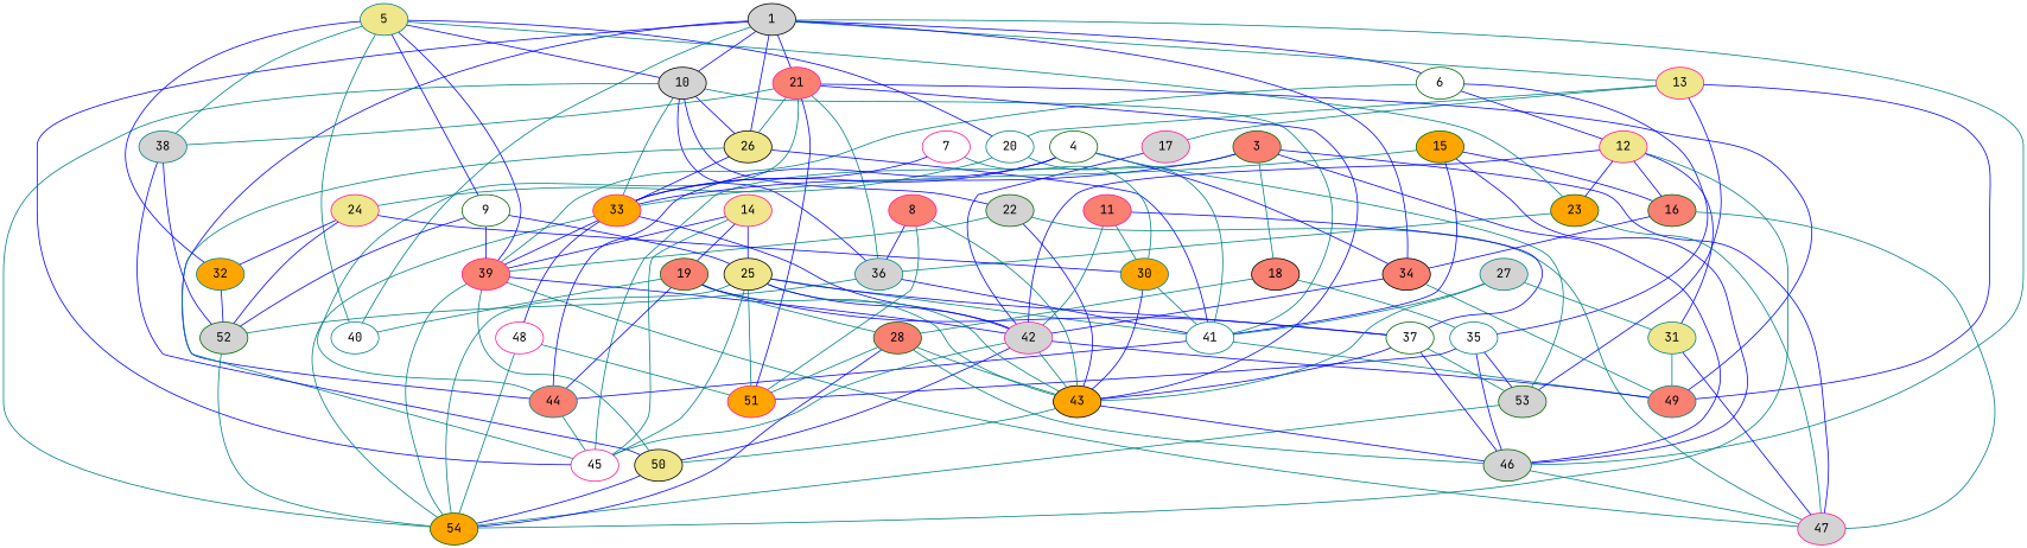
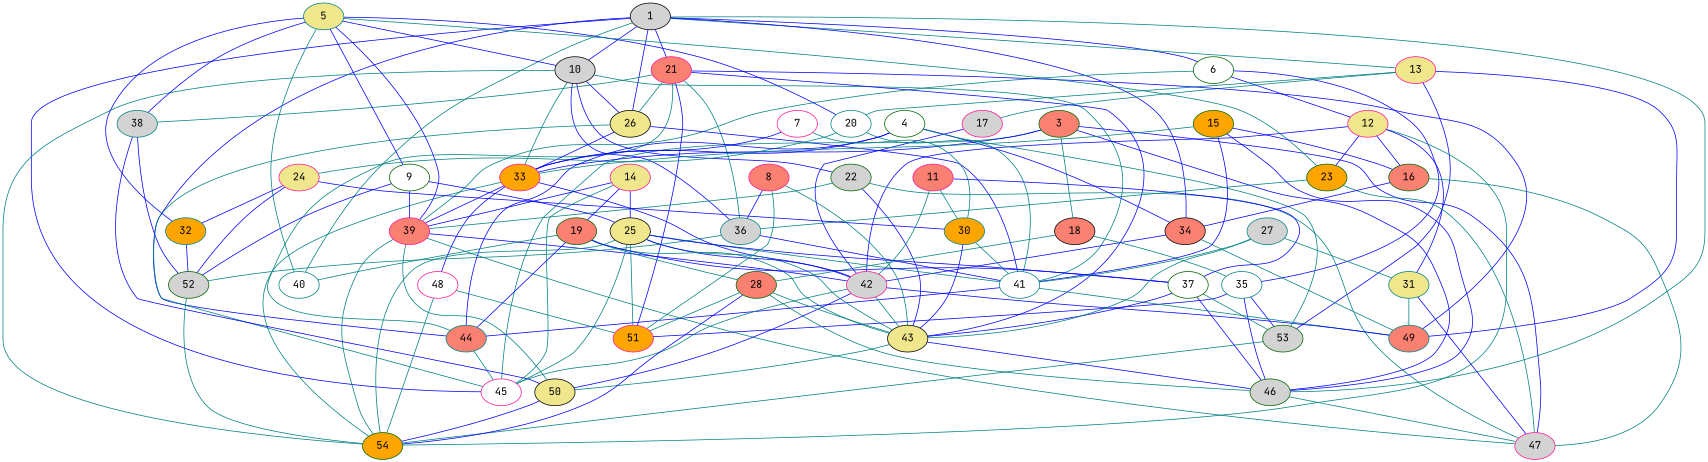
  graph {
    fontname="JetBrains Mono"
    node [color=deeppink fillcolor=lightgrey fontname="JetBrains Mono" style=filled]
    edge [color=blue fontname="JetBrains Mono" weight=1.0]
    1 [color=black]
    6 [color=darkgreen fillcolor=white]
    10 [color=black]
    13 [fillcolor=khaki]
    21 [fillcolor=salmon]
    26 [color=black fillcolor=khaki]
    34 [color=black fillcolor=salmon]
    40 [color=teal fillcolor=white]
    44 [color=teal fillcolor=salmon]
    45 [fillcolor=white]
    46 [color=darkgreen]
    39 [fillcolor=salmon]
    12 [fillcolor=khaki]
    35 [color=teal fillcolor=white]
    33 [fillcolor=orange]
    36 [color=teal]
    22 [color=darkgreen]
    41 [color=teal fillcolor=white]
    54 [color=darkgreen fillcolor=orange]
    53 [color=darkgreen]
    20 [color=teal fillcolor=white]
    17
    49 [color=teal fillcolor=salmon]
    38 [color=teal]
-   43 [color=black fillcolor=orange]
+   43 [color=black fillcolor=khaki]
    51 [fillcolor=orange]
    42
    47
    50 [color=black fillcolor=khaki]
    3 [color=darkgreen fillcolor=salmon]
    18 [color=black fillcolor=salmon]
    28 [color=darkgreen fillcolor=salmon]
    48 [fillcolor=white]
    4 [color=darkgreen fillcolor=white]
    5 [color=teal fillcolor=khaki]
    9 [color=darkgreen fillcolor=white]
    23 [color=darkgreen fillcolor=orange]
    32 [color=teal fillcolor=orange]
    25 [color=black fillcolor=khaki]
    52 [color=darkgreen]
    24 [fillcolor=khaki]
    16 [color=darkgreen fillcolor=salmon]
    31 [color=teal fillcolor=khaki]
    7 [fillcolor=white]
    30 [color=teal fillcolor=orange]
    8 [fillcolor=salmon]
    37 [color=darkgreen fillcolor=white]
    11 [fillcolor=salmon]
    14 [fillcolor=khaki]
    19 [color=darkgreen fillcolor=salmon]
    15 [color=darkgreen fillcolor=orange]
    27 [color=teal]
    1 -- 6
    1 -- 10
    1 -- 13 [color=teal]
    1 -- 21
    1 -- 26
    1 -- 34
    1 -- 40 [color=teal]
    1 -- 44
    1 -- 45
    1 -- 46 [color=teal]
    6 -- 39 [color=teal weight=2.0]
    6 -- 12
    6 -- 35
    10 -- 26
    10 -- 33 [color=teal]
    10 -- 36
    10 -- 22
    10 -- 41 [color=teal]
    10 -- 54 [color=teal]
    13 -- 53
    13 -- 20 [color=teal]
    13 -- 17 [color=teal]
    13 -- 49 [weight=2.0]
    21 -- 26 [color=teal weight=2.0]
    21 -- 44 [color=teal]
    21 -- 36 [color=teal]
    21 -- 49
    21 -- 38 [color=teal]
    21 -- 43
    21 -- 51
    26 -- 45 [color=teal]
    26 -- 33
    26 -- 41
    34 -- 49 [color=teal]
    34 -- 42
    44 -- 45 [color=teal]
    46 -- 47 [color=teal]
    39 -- 54 [color=teal]
    39 -- 42
    39 -- 47 [color=teal]
    39 -- 50 [color=teal]
    12 -- 54 [color=teal]
    12 -- 42
    12 -- 23
    12 -- 16
    12 -- 31
    35 -- 46
    35 -- 53
    35 -- 51
    33 -- 39
    33 -- 54 [color=teal]
    33 -- 42
    33 -- 48
    36 -- 41
    36 -- 52 [color=teal]
    22 -- 39 [color=teal]
    22 -- 43
    22 -- 47 [color=teal]
    41 -- 44
    41 -- 49 [color=teal]
    53 -- 54 [color=teal]
    20 -- 41 [color=teal]
    20 -- 24 [color=teal]
    17 -- 42
    38 -- 50
    38 -- 52
    43 -- 46
    43 -- 50 [color=teal]
    42 -- 45 [color=teal]
    42 -- 49
    42 -- 43 [color=teal]
    42 -- 50
    50 -- 54
    3 -- 45 [color=teal]
    3 -- 46
    3 -- 33
    3 -- 47
    3 -- 18 [color=teal]
    18 -- 35 [color=teal]
    18 -- 28 [color=teal]
    28 -- 46 [color=teal]
    28 -- 54
    28 -- 43 [color=teal]
    28 -- 51 [color=teal]
    48 -- 54 [color=teal]
    48 -- 51 [color=teal]
    4 -- 34
    4 -- 44
    4 -- 33 [weight=2.0]
    4 -- 53 [color=teal]
    5 -- 10
    5 -- 40 [color=teal]
    5 -- 39
    5 -- 20
-   5 -- 38 [color=teal]
+   5 -- 38
    5 -- 9
    5 -- 23 [color=teal]
    5 -- 32
    9 -- 39
    9 -- 25
    9 -- 52
    23 -- 36 [color=teal]
    23 -- 47 [color=teal]
    32 -- 52
    25 -- 45 [color=teal]
    25 -- 41 [color=teal]
    25 -- 54 [color=teal]
    25 -- 43 [color=teal weight=2.0]
    25 -- 51 [color=teal]
    25 -- 42
    25 -- 37
    52 -- 54 [color=teal]
    24 -- 32
    24 -- 52
    24 -- 30
    16 -- 34
    16 -- 47 [color=teal]
    31 -- 49 [color=teal]
    31 -- 47
    7 -- 33
    7 -- 30 [color=teal]
    30 -- 41 [color=teal]
    30 -- 43
    8 -- 36
    8 -- 43 [color=teal]
    8 -- 51 [color=teal]
    37 -- 46
    37 -- 53 [color=teal]
    37 -- 43
    11 -- 42 [color=teal]
    11 -- 30 [color=teal]
    11 -- 37
    14 -- 45 [color=teal]
    14 -- 39
    14 -- 25
    14 -- 19
    19 -- 40 [color=teal]
    19 -- 44
    19 -- 43 [color=teal]
    19 -- 28 [color=teal]
    19 -- 37
    15 -- 46
    15 -- 33 [color=teal weight=2.0]
    15 -- 41
    15 -- 16
    27 -- 41 [color=teal]
    27 -- 43 [color=teal]
    27 -- 31 [color=teal]
  }
